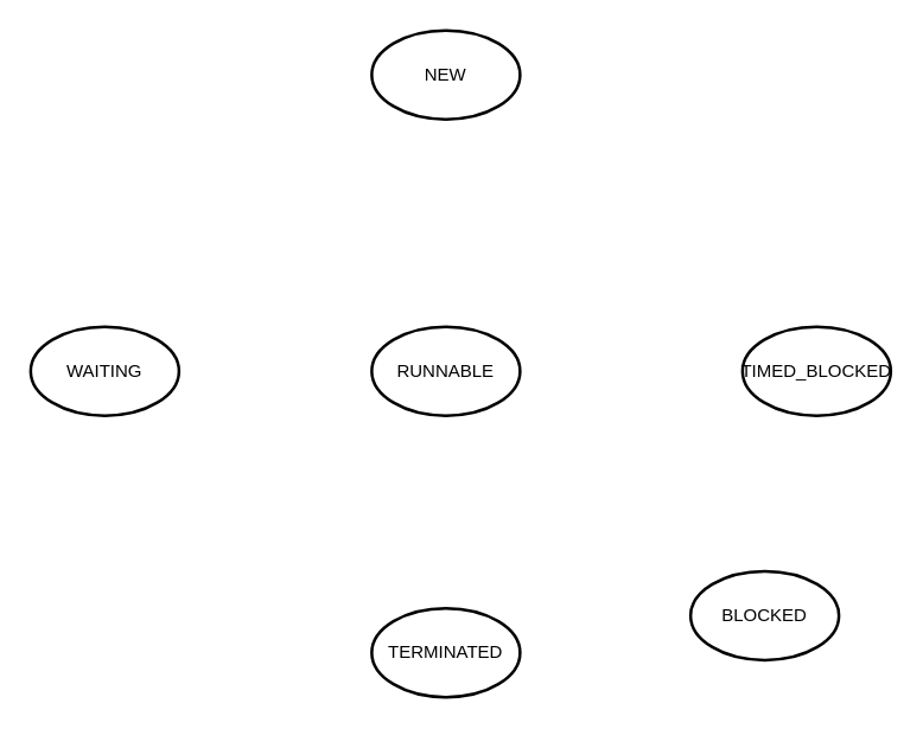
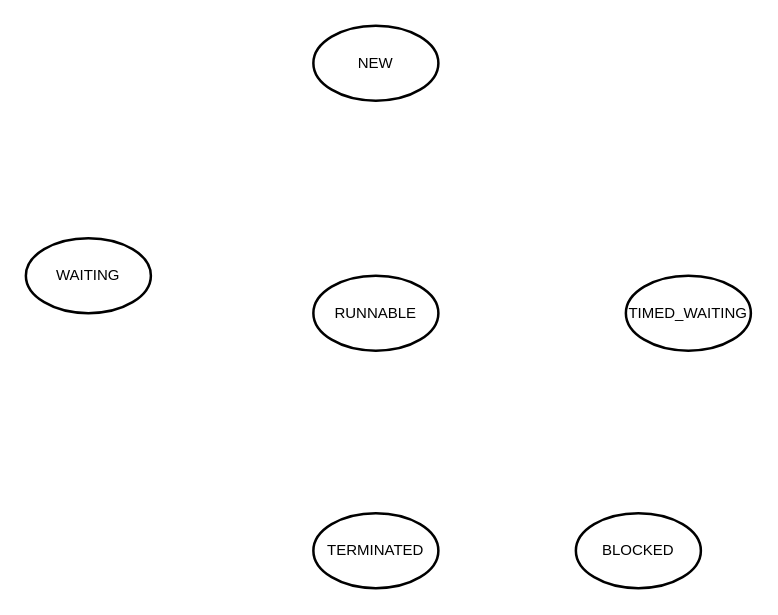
  <mxCell id="0" />
  <mxCell id="1" parent="0" />
- <mxCell id="2" value="WAITING" style="strokeWidth=2;html=1;shape=mxgraph.flowchart.start_1;whiteSpace=wrap;" vertex="1" parent="1"><mxGeometry x="20" y="220" width="100" height="60" as="geometry" /></mxCell>
+ <mxCell id="2" value="WAITING" style="strokeWidth=2;html=1;shape=mxgraph.flowchart.start_1;whiteSpace=wrap;" vertex="1" parent="1"><mxGeometry x="20" y="190" width="100" height="60" as="geometry" /></mxCell>
  <mxCell id="3" value="NEW" style="strokeWidth=2;html=1;shape=mxgraph.flowchart.start_1;whiteSpace=wrap;" vertex="1" parent="1"><mxGeometry x="250" y="20" width="100" height="60" as="geometry" /></mxCell>
  <mxCell id="4" value="RUNNABLE" style="strokeWidth=2;html=1;shape=mxgraph.flowchart.start_1;whiteSpace=wrap;" vertex="1" parent="1"><mxGeometry x="250" y="220" width="100" height="60" as="geometry" /></mxCell>
- <mxCell id="5" value="TIMED_BLOCKED" style="strokeWidth=2;html=1;shape=mxgraph.flowchart.start_1;whiteSpace=wrap;" vertex="1" parent="1"><mxGeometry x="500" y="220" width="100" height="60" as="geometry" /></mxCell>
+ <mxCell id="5" value="TIMED_WAITING" style="strokeWidth=2;html=1;shape=mxgraph.flowchart.start_1;whiteSpace=wrap;" vertex="1" parent="1"><mxGeometry x="500" y="220" width="100" height="60" as="geometry" /></mxCell>
  <mxCell id="6" value="TERMINATED" style="strokeWidth=2;html=1;shape=mxgraph.flowchart.start_1;whiteSpace=wrap;" vertex="1" parent="1"><mxGeometry x="250" y="410" width="100" height="60" as="geometry" /></mxCell>
- <mxCell id="7" value="BLOCKED" style="strokeWidth=2;html=1;shape=mxgraph.flowchart.start_1;whiteSpace=wrap;" vertex="1" parent="1"><mxGeometry x="465" y="385" width="100" height="60" as="geometry" /></mxCell>
+ <mxCell id="7" value="BLOCKED" style="strokeWidth=2;html=1;shape=mxgraph.flowchart.start_1;whiteSpace=wrap;" vertex="1" parent="1"><mxGeometry x="460" y="410" width="100" height="60" as="geometry" /></mxCell>
